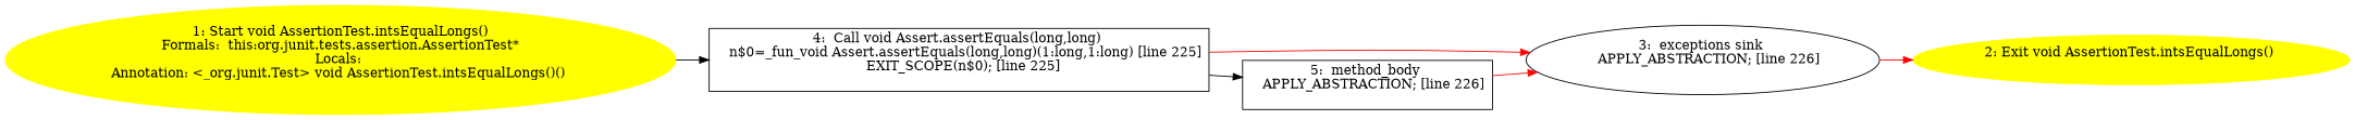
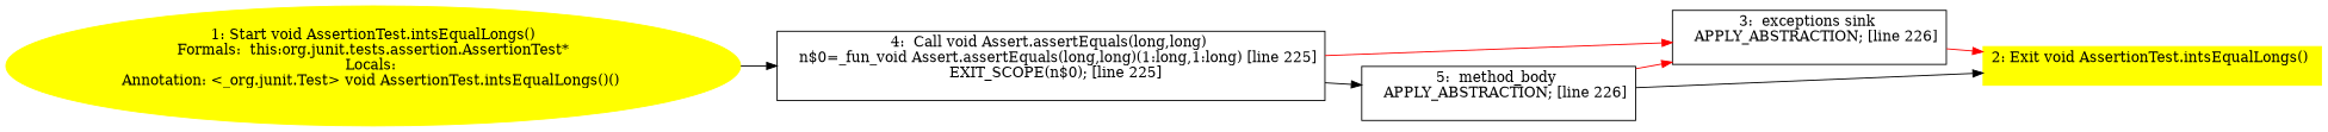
  digraph {
    rankdir=LR
    node [shape=box]
    n1 [color=yellow label="1: Start void AssertionTest.intsEqualLongs()\nFormals:  this:org.junit.tests.assertion.AssertionTest*\nLocals: \nAnnotation: <_org.junit.Test> void AssertionTest.intsEqualLongs()() \n  " style=filled shape=""]
    n2 [label="4:  Call void Assert.assertEquals(long,long) \n   n$0=_fun_void Assert.assertEquals(long,long)(1:long,1:long) [line 225]\n  EXIT_SCOPE(n$0); [line 225]\n "]
-   n3 [label="3:  exceptions sink \n   APPLY_ABSTRACTION; [line 226]\n " shape=ellipse]
+   n3 [label="3:  exceptions sink \n   APPLY_ABSTRACTION; [line 226]\n "]
    n4 [label="5:  method_body \n   APPLY_ABSTRACTION; [line 226]\n "]
-   n5 [color=yellow label="2: Exit void AssertionTest.intsEqualLongs() \n  " style=filled shape=""]
+   n5 [color=yellow label="2: Exit void AssertionTest.intsEqualLongs() \n  " style=filled]
    n1 -> n2
    n2 -> n3 [color=red]
    n2 -> n4
    n3 -> n5 [color=red]
    n4 -> n3 [color=red]
+   n4 -> n5
  }
